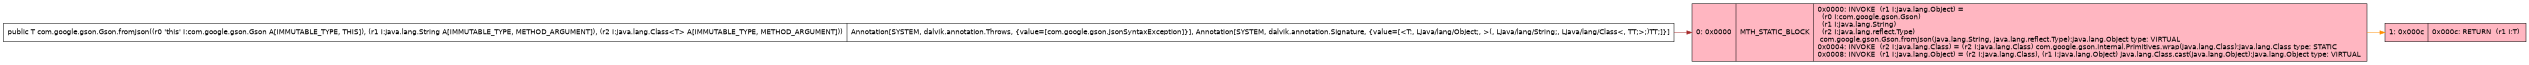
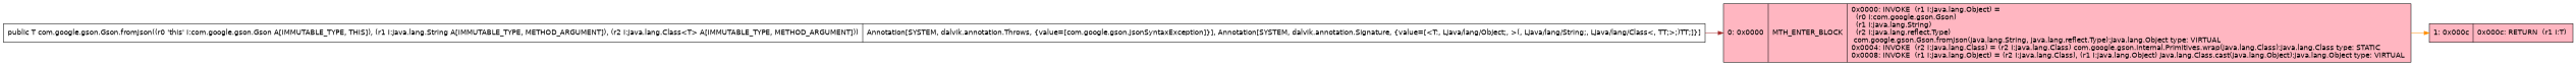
  digraph {
    rankdir=LR
    fontname="DejaVu Sans"
    node [shape=record style=filled fillcolor=lightpink fontname="DejaVu Sans"]
    edge [style=solid fontname="DejaVu Sans"]
-   n1 [label="{0\:\ 0x0000|MTH_STATIC_BLOCK\l|0x0000: INVOKE  (r1 I:java.lang.Object) = \l  (r0 I:com.google.gson.Gson)\l  (r1 I:java.lang.String)\l  (r2 I:java.lang.reflect.Type)\l com.google.gson.Gson.fromJson(java.lang.String, java.lang.reflect.Type):java.lang.Object type: VIRTUAL \l0x0004: INVOKE  (r2 I:java.lang.Class) = (r2 I:java.lang.Class) com.google.gson.internal.Primitives.wrap(java.lang.Class):java.lang.Class type: STATIC \l0x0008: INVOKE  (r1 I:java.lang.Object) = (r2 I:java.lang.Class), (r1 I:java.lang.Object) java.lang.Class.cast(java.lang.Object):java.lang.Object type: VIRTUAL \l}"]
+   n1 [label="{0\:\ 0x0000|MTH_ENTER_BLOCK\l|0x0000: INVOKE  (r1 I:java.lang.Object) = \l  (r0 I:com.google.gson.Gson)\l  (r1 I:java.lang.String)\l  (r2 I:java.lang.reflect.Type)\l com.google.gson.Gson.fromJson(java.lang.String, java.lang.reflect.Type):java.lang.Object type: VIRTUAL \l0x0004: INVOKE  (r2 I:java.lang.Class) = (r2 I:java.lang.Class) com.google.gson.internal.Primitives.wrap(java.lang.Class):java.lang.Class type: STATIC \l0x0008: INVOKE  (r1 I:java.lang.Object) = (r2 I:java.lang.Class), (r1 I:java.lang.Object) java.lang.Class.cast(java.lang.Object):java.lang.Object type: VIRTUAL \l}"]
    n2 [label="{1\:\ 0x000c|0x000c: RETURN  (r1 I:T) \l}"]
    n3 [label="{public T com.google.gson.Gson.fromJson((r0 'this' I:com.google.gson.Gson A[IMMUTABLE_TYPE, THIS]), (r1 I:java.lang.String A[IMMUTABLE_TYPE, METHOD_ARGUMENT]), (r2 I:java.lang.Class\<T\> A[IMMUTABLE_TYPE, METHOD_ARGUMENT]))  | Annotation[SYSTEM, dalvik.annotation.Throws, \{value=[com.google.gson.JsonSyntaxException]\}], Annotation[SYSTEM, dalvik.annotation.Signature, \{value=[\<T:, Ljava\/lang\/Object;, \>(, Ljava\/lang\/String;, Ljava\/lang\/Class\<, TT;\>;)TT;]\}]\l}" fillcolor=white]
    n1 -> n2 [color=darkorange]
    n3 -> n1 [color=brown]
  }
